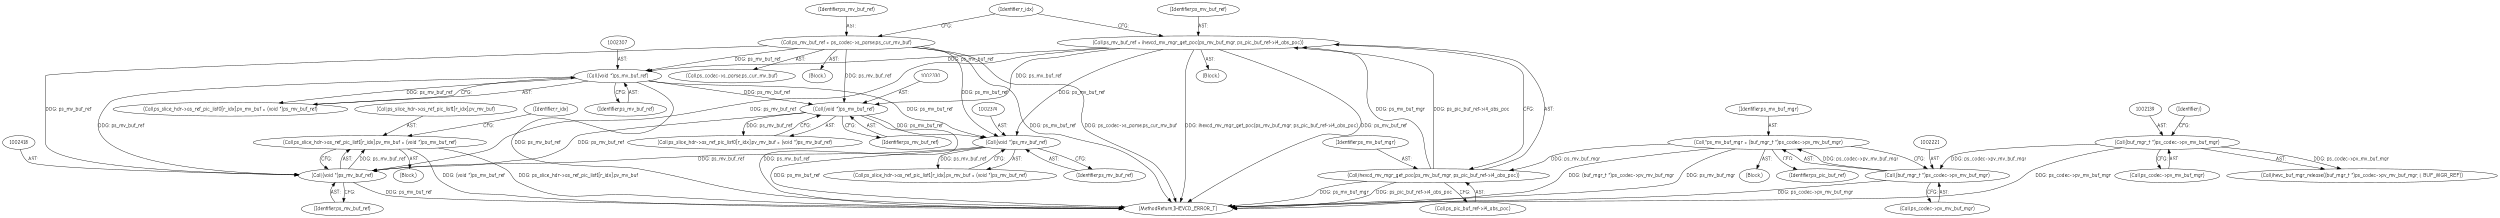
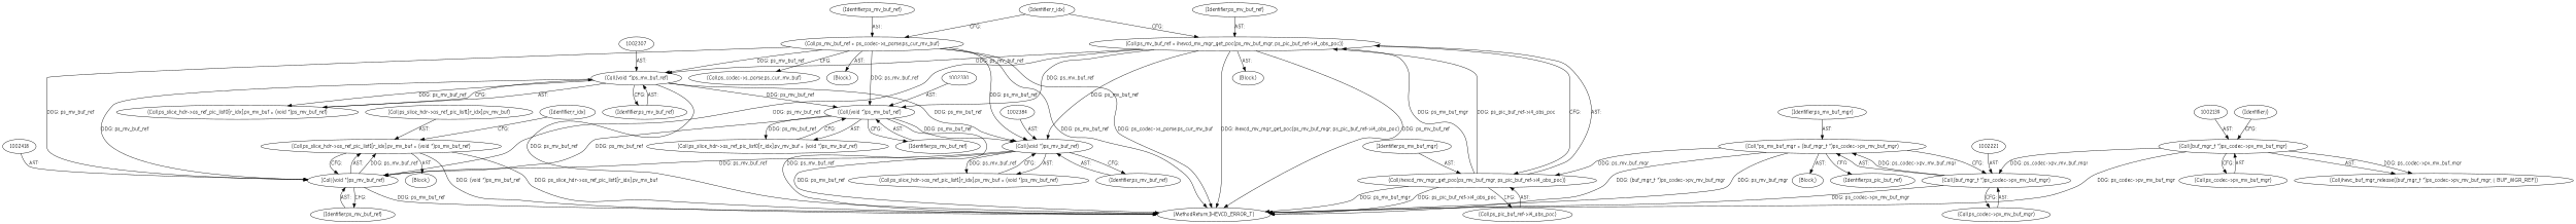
  digraph {
    fontname="Comic Neue"
    node [fontname="Comic Neue"]
    edge [fontname="Comic Neue"]
    n1 [label="(Call,ps_slice_hdr->as_ref_pic_list1[r_idx].pv_mv_buf = (void *)ps_mv_buf_ref)"]
    n2 [label="(Call,(void *)ps_mv_buf_ref)"]
    n3 [label="(Block,)"]
    n4 [label="(MethodReturn,IHEVCD_ERROR_T)"]
    n5 [label="(Identifier,ps_mv_buf_ref)"]
    n6 [label="(Call,(void *)ps_mv_buf_ref)"]
    n7 [label="(Call,(void *)ps_mv_buf_ref)"]
    n8 [label="(Call,(void *)ps_mv_buf_ref)"]
    n9 [label="(Call,ps_slice_hdr->as_ref_pic_list0[r_idx].pv_mv_buf = (void *)ps_mv_buf_ref)"]
    n10 [label="(Identifier,ps_mv_buf_ref)"]
    n11 [label="(Identifier,ps_mv_buf_ref)"]
    n12 [label="(Call,ps_slice_hdr->as_ref_pic_list1[r_idx].pv_mv_buf = (void *)ps_mv_buf_ref)"]
    n13 [label="(Call,ps_slice_hdr->as_ref_pic_list0[r_idx].pv_mv_buf = (void *)ps_mv_buf_ref)"]
    n14 [label="(Identifier,ps_mv_buf_ref)"]
    n15 [label="(Call,ps_mv_buf_ref = ps_codec->s_parse.ps_cur_mv_buf)"]
    n16 [label="(Call,ps_codec->s_parse.ps_cur_mv_buf)"]
    n17 [label="(Block,)"]
    n18 [label="(Call,ps_mv_buf_ref = ihevcd_mv_mgr_get_poc(ps_mv_buf_mgr, ps_pic_buf_ref->i4_abs_poc))"]
    n19 [label="(Call,ihevcd_mv_mgr_get_poc(ps_mv_buf_mgr, ps_pic_buf_ref->i4_abs_poc))"]
    n20 [label="(Block,)"]
    n21 [label="(Call,ps_pic_buf_ref->i4_abs_poc)"]
    n22 [label="(Call,*ps_mv_buf_mgr = (buf_mgr_t *)ps_codec->pv_mv_buf_mgr)"]
    n23 [label="(Call,(buf_mgr_t *)ps_codec->pv_mv_buf_mgr)"]
    n24 [label="(Block,)"]
    n25 [label="(Identifier,ps_pic_buf_ref)"]
    n26 [label="(Call,ps_codec->pv_mv_buf_mgr)"]
    n27 [label="(Call,(buf_mgr_t *)ps_codec->pv_mv_buf_mgr)"]
    n28 [label="(Call,ps_codec->pv_mv_buf_mgr)"]
    n29 [label="(Call,ihevc_buf_mgr_release((buf_mgr_t *)ps_codec->pv_mv_buf_mgr, i, BUF_MGR_REF))"]
    n30 [label="(Identifier,ps_mv_buf_mgr)"]
    n31 [label="(Identifier,ps_mv_buf_ref)"]
    n32 [label="(Identifier,r_idx)"]
    n33 [label="(Identifier,ps_mv_buf_mgr)"]
    n34 [label="(Identifier,i)"]
    n35 [label="(Identifier,r_idx)"]
    n36 [label="(Call,ps_slice_hdr->as_ref_pic_list1[r_idx].pv_mv_buf)"]
    n37 [label="(Identifier,ps_mv_buf_ref)"]
    1002418
    n39 [label=1002307]
    1002221
    1002139
-   1002384 [label=1002374]
+   1002384
    n43 [label=1002330]
    n1 -> n2 [label="CFG: "]
    n1 -> n3 [label="AST: "]
    n1 -> n4 [label="DDG: (void *)ps_mv_buf_ref"]
    n1 -> n4 [label="DDG: ps_slice_hdr->as_ref_pic_list1[r_idx].pv_mv_buf"]
    n2 -> n1 [label="AST: "]
    n2 -> n1 [label="DDG: ps_mv_buf_ref"]
    n2 -> n4 [label="DDG: ps_mv_buf_ref"]
    n2 -> n5 [label="CFG: "]
    n5 -> n2 [label="AST: "]
    n6 -> n2 [label="DDG: ps_mv_buf_ref"]
    n6 -> n4 [label="DDG: ps_mv_buf_ref"]
    n6 -> n7 [label="DDG: ps_mv_buf_ref"]
    n6 -> n8 [label="DDG: ps_mv_buf_ref"]
    n6 -> n9 [label="AST: "]
    n6 -> n9 [label="DDG: ps_mv_buf_ref"]
    n6 -> n10 [label="CFG: "]
    n7 -> n2 [label="DDG: ps_mv_buf_ref"]
    n7 -> n4 [label="DDG: ps_mv_buf_ref"]
    n7 -> n11 [label="CFG: "]
    n7 -> n12 [label="AST: "]
    n7 -> n12 [label="DDG: ps_mv_buf_ref"]
    n8 -> n2 [label="DDG: ps_mv_buf_ref"]
    n8 -> n4 [label="DDG: ps_mv_buf_ref"]
    n8 -> n7 [label="DDG: ps_mv_buf_ref"]
    n8 -> n13 [label="AST: "]
    n8 -> n13 [label="DDG: ps_mv_buf_ref"]
    n8 -> n14 [label="CFG: "]
    n9 -> n6 [label="CFG: "]
    n10 -> n6 [label="AST: "]
    n11 -> n7 [label="AST: "]
    n12 -> n7 [label="CFG: "]
    n13 -> n8 [label="CFG: "]
    n14 -> n8 [label="AST: "]
    n15 -> n2 [label="DDG: ps_mv_buf_ref"]
    n15 -> n4 [label="DDG: ps_mv_buf_ref"]
    n15 -> n4 [label="DDG: ps_codec->s_parse.ps_cur_mv_buf"]
    n15 -> n6 [label="DDG: ps_mv_buf_ref"]
    n15 -> n7 [label="DDG: ps_mv_buf_ref"]
    n15 -> n8 [label="DDG: ps_mv_buf_ref"]
-   n15 -> n16 [label="AST: "]
+   n15 -> n16 [label="CFG: "]
    n15 -> n17 [label="AST: "]
    n18 -> n2 [label="DDG: ps_mv_buf_ref"]
    n18 -> n4 [label="DDG: ihevcd_mv_mgr_get_poc(ps_mv_buf_mgr, ps_pic_buf_ref->i4_abs_poc)"]
    n18 -> n4 [label="DDG: ps_mv_buf_ref"]
    n18 -> n6 [label="DDG: ps_mv_buf_ref"]
    n18 -> n7 [label="DDG: ps_mv_buf_ref"]
    n18 -> n8 [label="DDG: ps_mv_buf_ref"]
    n18 -> n19 [label="CFG: "]
    n18 -> n20 [label="AST: "]
    n19 -> n4 [label="DDG: ps_mv_buf_mgr"]
    n19 -> n4 [label="DDG: ps_pic_buf_ref->i4_abs_poc"]
    n19 -> n18 [label="AST: "]
    n19 -> n18 [label="DDG: ps_mv_buf_mgr"]
    n19 -> n18 [label="DDG: ps_pic_buf_ref->i4_abs_poc"]
    n19 -> n21 [label="CFG: "]
    n21 -> n19 [label="AST: "]
    n22 -> n4 [label="DDG: (buf_mgr_t *)ps_codec->pv_mv_buf_mgr"]
    n22 -> n4 [label="DDG: ps_mv_buf_mgr"]
    n22 -> n19 [label="DDG: ps_mv_buf_mgr"]
    n22 -> n23 [label="CFG: "]
    n22 -> n24 [label="AST: "]
    n22 -> n25 [label="CFG: "]
    n23 -> n4 [label="DDG: ps_codec->pv_mv_buf_mgr"]
    n23 -> n22 [label="AST: "]
    n23 -> n22 [label="DDG: ps_codec->pv_mv_buf_mgr"]
    n23 -> n26 [label="CFG: "]
    n26 -> n23 [label="AST: "]
    n27 -> n4 [label="DDG: ps_codec->pv_mv_buf_mgr"]
    n27 -> n23 [label="DDG: ps_codec->pv_mv_buf_mgr"]
    n27 -> n28 [label="CFG: "]
    n27 -> n29 [label="AST: "]
    n27 -> n29 [label="DDG: ps_codec->pv_mv_buf_mgr"]
    n28 -> n27 [label="AST: "]
    n30 -> n19 [label="AST: "]
    n31 -> n15 [label="AST: "]
    n32 -> n15 [label="CFG: "]
    n32 -> n18 [label="CFG: "]
    n33 -> n22 [label="AST: "]
    n34 -> n27 [label="CFG: "]
    n35 -> n1 [label="CFG: "]
    n36 -> n1 [label="AST: "]
    n37 -> n18 [label="AST: "]
    1002418 -> n2 [label="AST: "]
    n39 -> n6 [label="AST: "]
    1002221 -> n23 [label="AST: "]
    1002139 -> n27 [label="AST: "]
    1002384 -> n7 [label="AST: "]
    n43 -> n8 [label="AST: "]
  }
